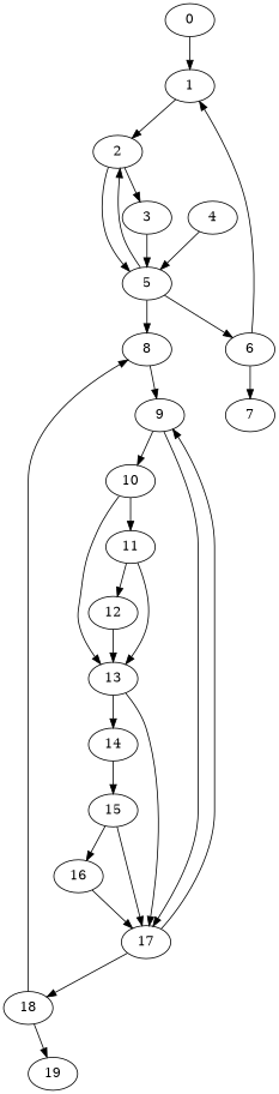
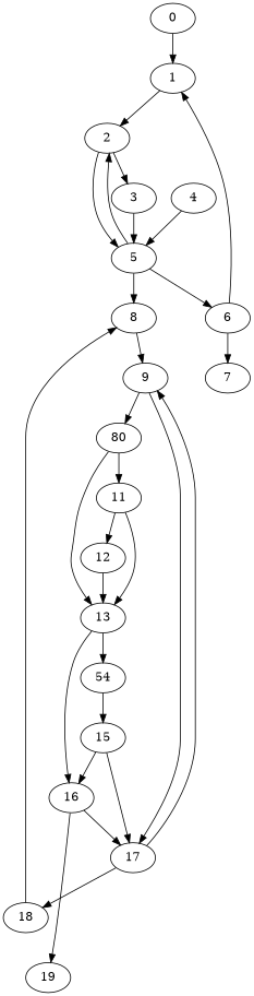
  digraph {
    0
    1
    2
    3
    5
    6
    8
    4
    7
    9
-   10
+   10 [label=80]
    17
    11
    13
    18
    12
-   14
+   14 [label=54]
    15
    16
    19
    0 -> 1
    1 -> 2
    2 -> 3
    2 -> 5
    3 -> 5
    5 -> 2
    5 -> 6
    5 -> 8
    6 -> 1
    6 -> 7
    8 -> 9
    4 -> 5
    9 -> 10
    9 -> 17
    10 -> 11
    10 -> 13
    17 -> 9
    17 -> 18
    11 -> 13
    11 -> 12
-   13 -> 17
+   13 -> 16
    13 -> 14
    18 -> 8
-   18 -> 19
+   16 -> 19
    12 -> 13
    14 -> 15
    15 -> 17
    15 -> 16
    16 -> 17
  }
